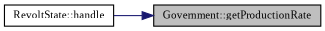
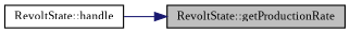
  digraph {
    rankdir=RL
    fontname="Liberation Serif"
    node [color=black fontname="Liberation Serif" fontsize=10 shape=record style=filled]
-   n1 [fillcolor=grey75 fontcolor=black height=0.2 label="Government::getProductionRate" width=0.4]
+   n1 [fillcolor=grey75 fontcolor=black height=0.2 label="RevoltState::getProductionRate" width=0.4]
    n2 [fillcolor=white height=0.2 label="RevoltState::handle" width=0.4]
    n1 -> n2 [color=midnightblue dir=back fontname="Liberation Serif" fontsize=10 labelfontname=Helvetica labelfontsize=10 style=solid]
  }
